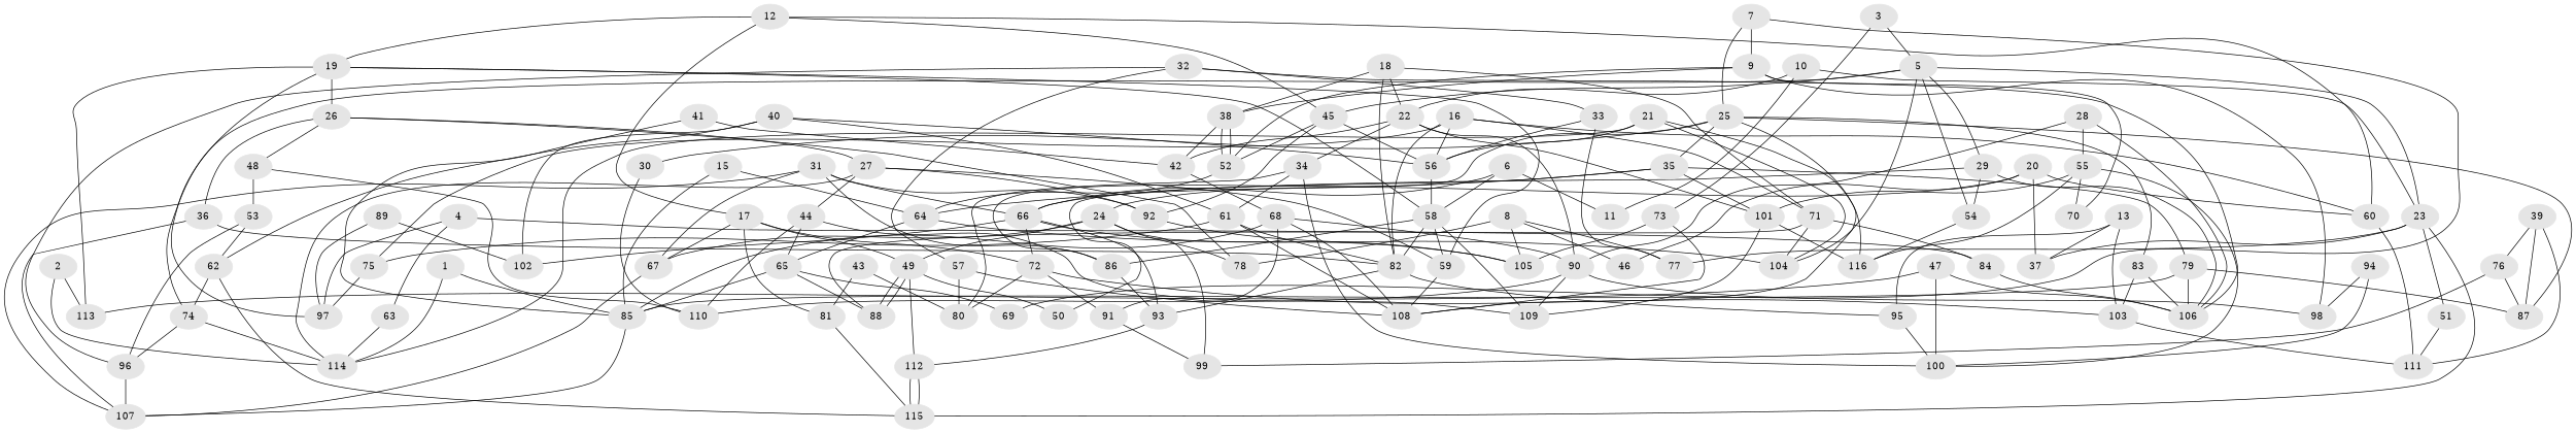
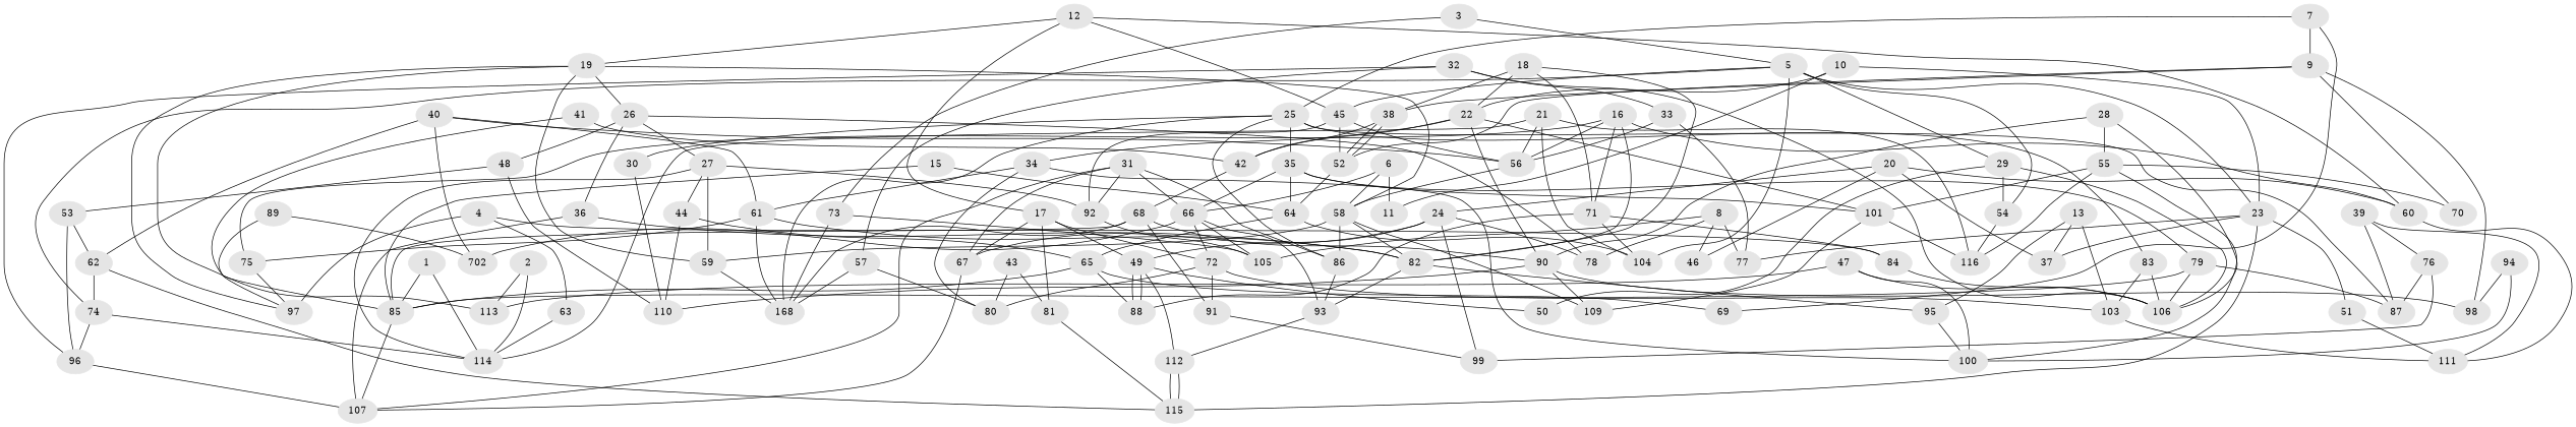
  graph {
    node [color=gray90 style=filled]
    1
    85
    114
    107
    2
    113
    3
    5
    73
    23
    45
    54
    74
    104
    29
    105
-   108
+   108 [label=168]
    4
    63
    84
    97
    106
    77
    37
    51
    115
    52
    56
    92
    116
    96
    6
    11
    58
    66
    82
    59
    86
    109
    72
-   102
+   102 [label=702]
    93
    7
    9
    25
    69
    38
    70
    98
    30
    35
    83
    87
    8
    46
    78
    42
    64
    10
    22
    34
    90
    101
    12
    17
    19
    60
    49
    67
    81
    26
    111
    13
    95
    103
    100
    24
    99
    65
    88
    15
    16
    71
    75
    50
    112
    80
    91
    18
    27
    36
    48
    20
    21
    61
    68
    110
    79
    44
    53
    28
    55
    31
    32
    33
    57
    39
    76
    40
    62
    41
    43
    47
    89
    94
    1 -- 85
    1 -- 114
    85 -- 107
    2 -- 114
    2 -- 113
    3 -- 5
    3 -- 73
    5 -- 23
    5 -- 45
    5 -- 54
    5 -- 74
    5 -- 104
    5 -- 29
    73 -- 105
    73 -- 108
    23 -- 77
    23 -- 37
    23 -- 51
    23 -- 115
    45 -- 52
    45 -- 56
    45 -- 92
    54 -- 116
    74 -- 114
    74 -- 96
    29 -- 54
    29 -- 106
    29 -- 50
    4 -- 63
    4 -- 84
    4 -- 97
    63 -- 114
    84 -- 106
    51 -- 111
    52 -- 64
    56 -- 58
    92 -- 105
    96 -- 107
    6 -- 11
    6 -- 58
    6 -- 66
    58 -- 82
    58 -- 59
    58 -- 86
    58 -- 109
    66 -- 105
    66 -- 72
    66 -- 102
    66 -- 93
    82 -- 93
    82 -- 95
    59 -- 108
    86 -- 93
    72 -- 103
    72 -- 80
    72 -- 91
    93 -- 112
    7 -- 9
    7 -- 25
    7 -- 69
    9 -- 52
    9 -- 38
    9 -- 70
    9 -- 98
    25 -- 108
    25 -- 86
    25 -- 30
    25 -- 35
    25 -- 83
    25 -- 87
    38 -- 52
    38 -- 52
    38 -- 42
    30 -- 110
    35 -- 66
    35 -- 64
    35 -- 101
    35 -- 79
    83 -- 106
    83 -- 103
    8 -- 105
    8 -- 77
    8 -- 46
    8 -- 78
    42 -- 68
    64 -- 104
    64 -- 65
    10 -- 23
    10 -- 11
    10 -- 22
    22 -- 42
    22 -- 34
    22 -- 90
    22 -- 101
    34 -- 100
    34 -- 80
    34 -- 61
    90 -- 109
    90 -- 98
    90 -- 110
    101 -- 116
    101 -- 109
    12 -- 45
    12 -- 17
    12 -- 19
    12 -- 60
    17 -- 72
    17 -- 49
    17 -- 67
    17 -- 81
    19 -- 113
    19 -- 97
    19 -- 58
    19 -- 59
    19 -- 26
    60 -- 111
    49 -- 88
    49 -- 88
    49 -- 50
    49 -- 112
    67 -- 107
    81 -- 115
    26 -- 78
    26 -- 27
    26 -- 36
    26 -- 48
    13 -- 37
    13 -- 95
    13 -- 103
    95 -- 100
    103 -- 111
    24 -- 78
    24 -- 49
    24 -- 67
    24 -- 99
    65 -- 85
    65 -- 69
    65 -- 88
    15 -- 85
    15 -- 64
    16 -- 56
    16 -- 82
    16 -- 60
    16 -- 71
    16 -- 75
    71 -- 104
    71 -- 84
    71 -- 88
    75 -- 97
    112 -- 115
    112 -- 115
    91 -- 99
    18 -- 82
    18 -- 38
    18 -- 22
    18 -- 71
    27 -- 114
    27 -- 92
    27 -- 59
    27 -- 44
    36 -- 107
    36 -- 82
    48 -- 110
    48 -- 53
    20 -- 37
    20 -- 46
    20 -- 60
    20 -- 24
    21 -- 114
    21 -- 104
    21 -- 56
    21 -- 116
    61 -- 108
    61 -- 82
    61 -- 75
    68 -- 85
    68 -- 108
    68 -- 90
    68 -- 91
    79 -- 85
    79 -- 106
    79 -- 87
-   44 -- 109
    44 -- 65
    44 -- 110
    53 -- 96
    53 -- 62
    28 -- 106
    28 -- 90
    28 -- 55
    55 -- 116
    55 -- 70
    55 -- 101
    55 -- 100
    31 -- 107
    31 -- 92
    31 -- 66
    31 -- 86
    31 -- 67
    32 -- 106
    32 -- 96
    32 -- 33
    32 -- 57
    33 -- 77
    33 -- 56
    57 -- 108
    57 -- 80
    39 -- 87
    39 -- 111
    39 -- 76
    76 -- 87
    76 -- 99
    40 -- 56
    40 -- 102
    40 -- 61
    40 -- 62
    62 -- 74
    62 -- 115
    41 -- 85
    41 -- 42
    43 -- 81
    43 -- 80
    47 -- 113
    47 -- 106
    47 -- 100
    89 -- 97
    89 -- 102
    94 -- 98
    94 -- 100
  }
